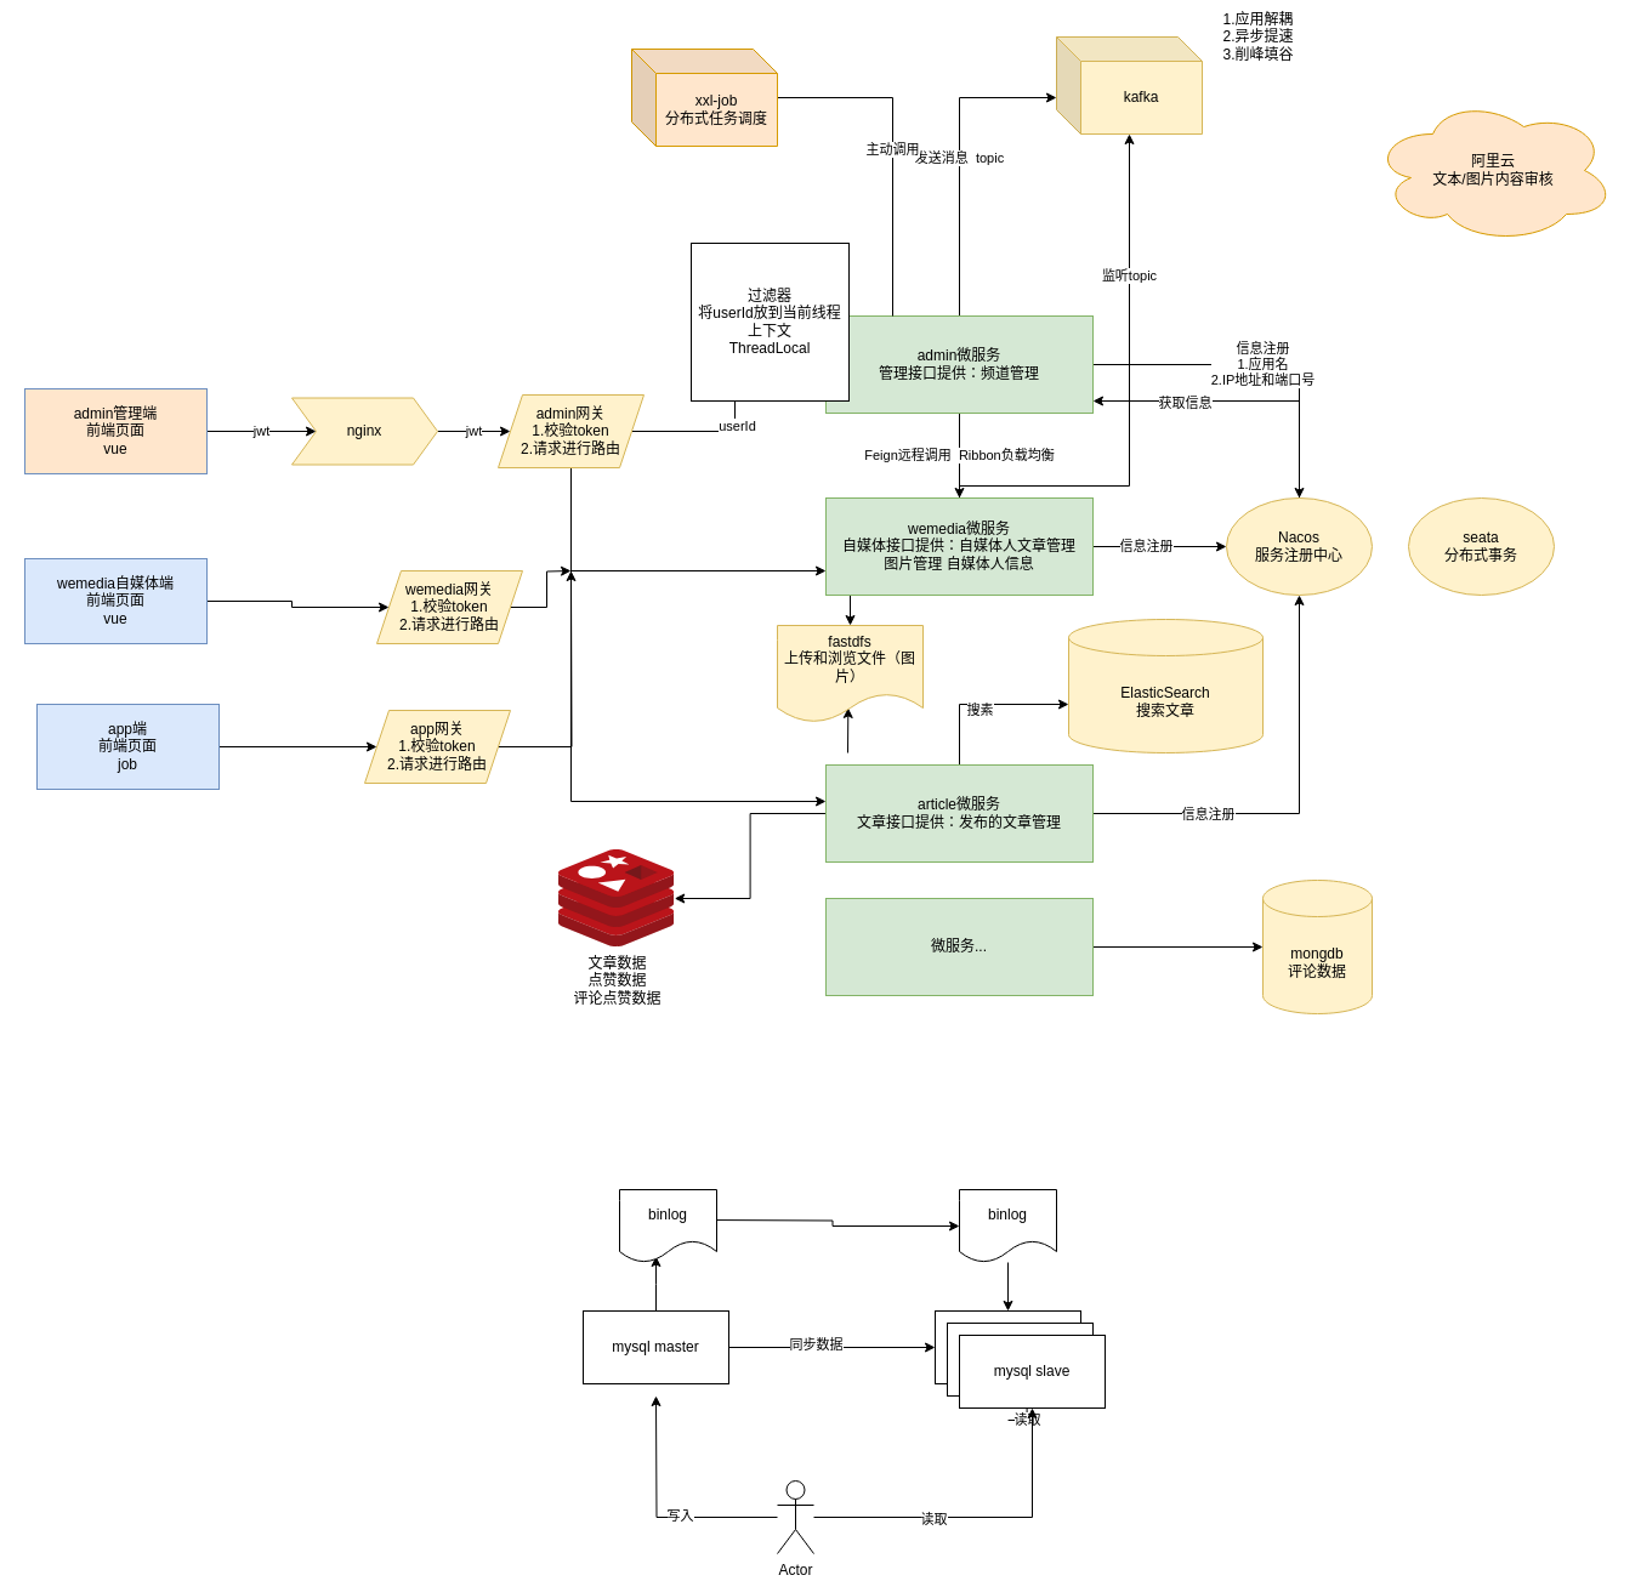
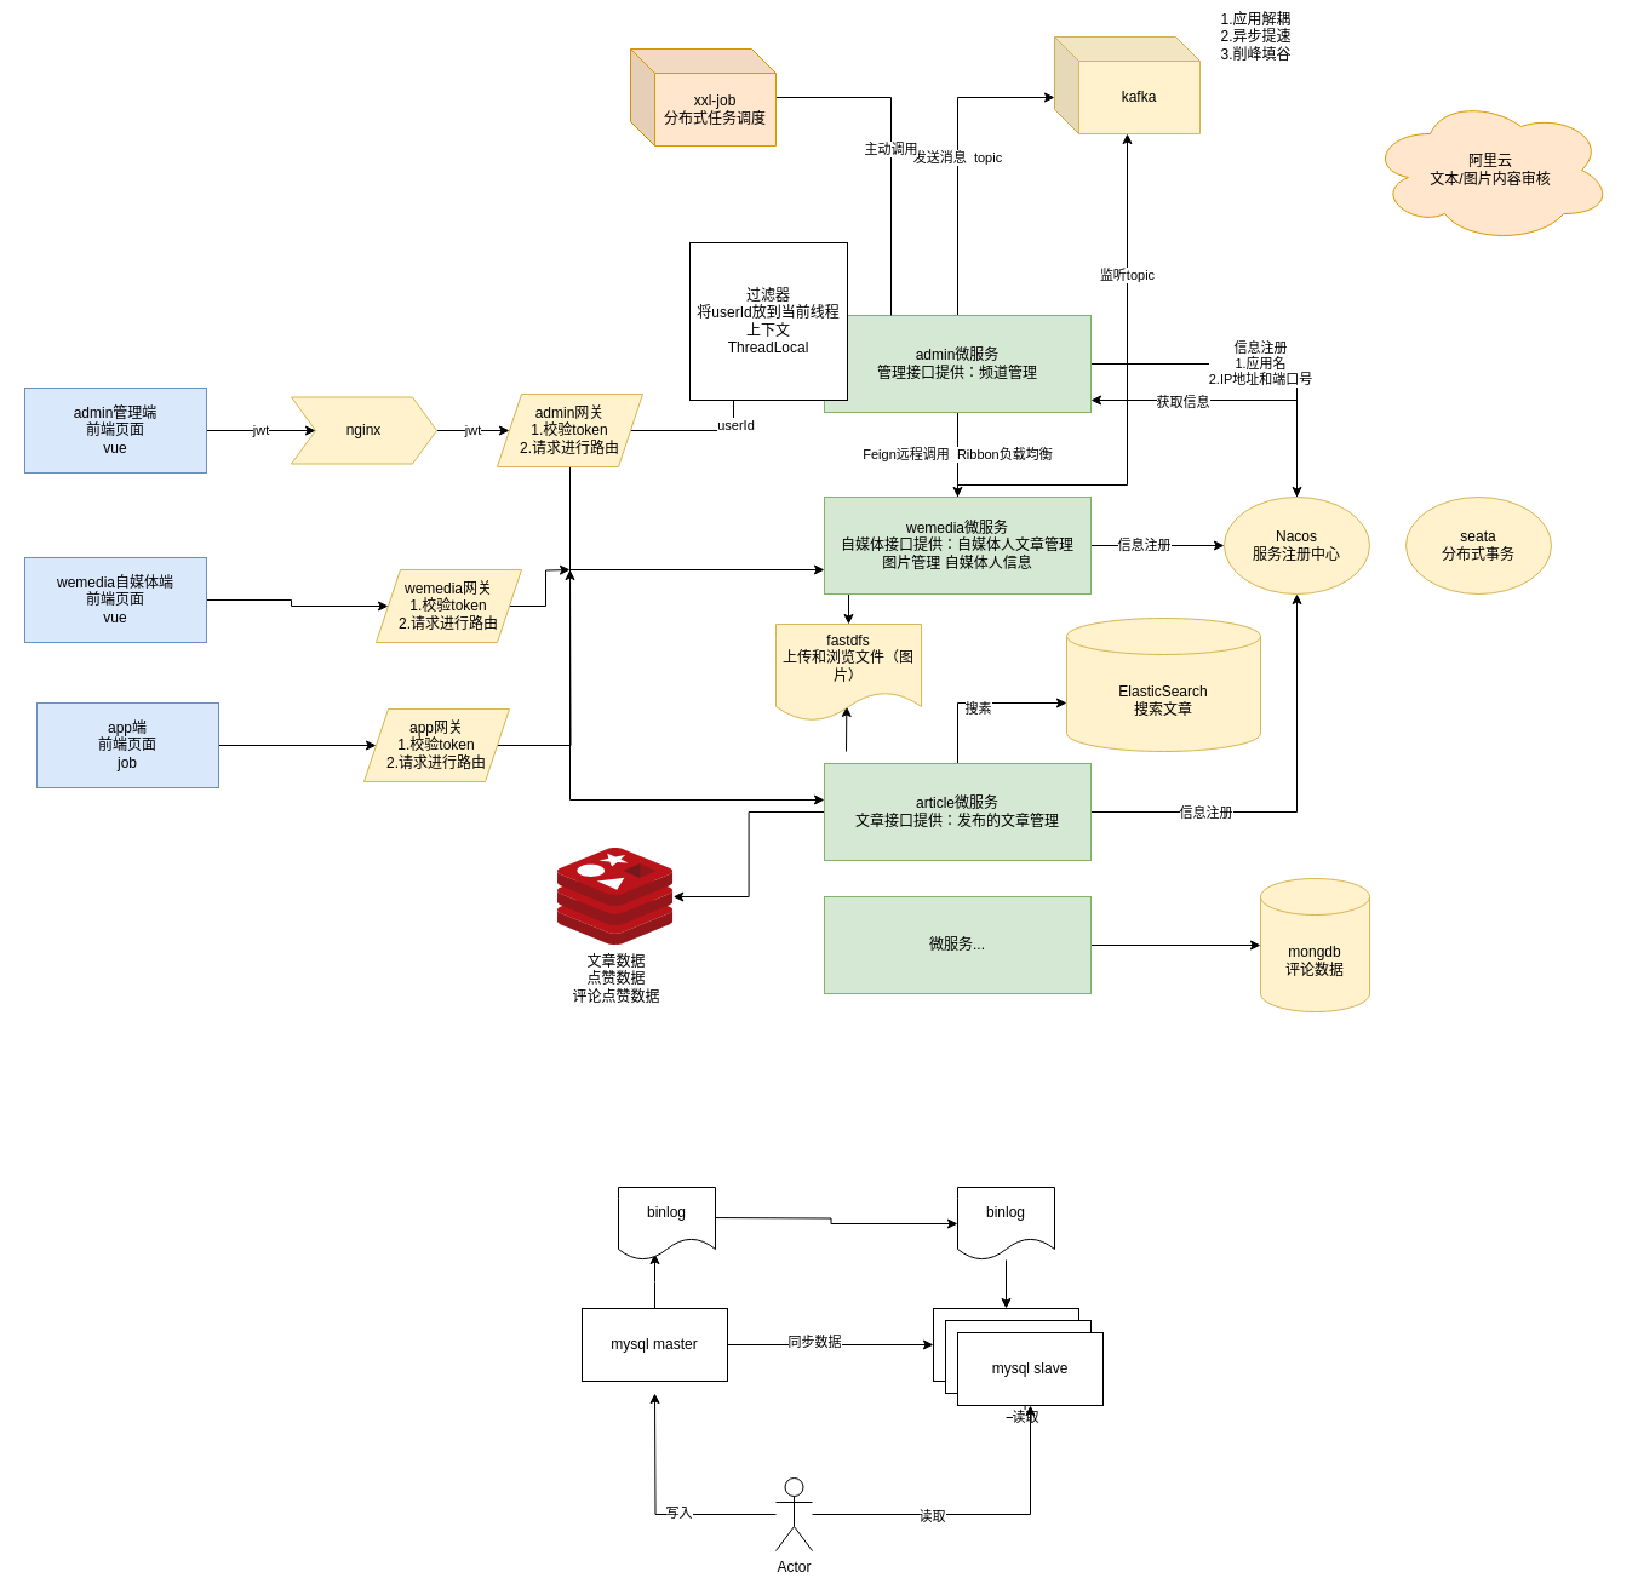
  <mxCell id="0" />
  <mxCell id="1" parent="0" />
  <mxCell id="2" value="Feign远程调用&amp;nbsp; Ribbon负载均衡" style="edgeStyle=orthogonalEdgeStyle;rounded=0;orthogonalLoop=1;jettySize=auto;html=1;entryX=0.5;entryY=0;entryDx=0;entryDy=0;" edge="1" parent="1" source="5" target="21"><mxGeometry relative="1" as="geometry" /></mxCell>
  <mxCell id="3" value="信息注册&lt;br&gt;1.应用名&lt;br&gt;2.IP地址和端口号" style="edgeStyle=orthogonalEdgeStyle;rounded=0;orthogonalLoop=1;jettySize=auto;html=1;" edge="1" parent="1" source="5" target="10"><mxGeometry relative="1" as="geometry" /></mxCell>
  <mxCell id="4" value="发送消息&amp;nbsp; topic" style="edgeStyle=orthogonalEdgeStyle;rounded=0;orthogonalLoop=1;jettySize=auto;html=1;" edge="1" parent="1" source="5" target="52"><mxGeometry relative="1" as="geometry"><Array as="points"><mxPoint x="790" y="80" /><mxPoint x="930" y="80" /></Array></mxGeometry></mxCell>
  <mxCell id="5" value="admin微服务&lt;br&gt;管理接口提供：频道管理" style="rounded=0;whiteSpace=wrap;html=1;fillColor=#d5e8d4;strokeColor=#82b366;" vertex="1" parent="1"><mxGeometry x="680" y="260" width="220" height="80" as="geometry" /></mxCell>
  <mxCell id="6" value="jwt" style="edgeStyle=orthogonalEdgeStyle;rounded=0;orthogonalLoop=1;jettySize=auto;html=1;entryX=0;entryY=0.5;entryDx=0;entryDy=0;" edge="1" parent="1" source="7" target="30"><mxGeometry relative="1" as="geometry" /></mxCell>
- <mxCell id="7" value="admin管理端&lt;br&gt;前端页面&lt;br&gt;vue" style="rounded=0;whiteSpace=wrap;html=1;fillColor=#ffe6cc;strokeColor=#6c8ebf;" vertex="1" parent="1"><mxGeometry x="20" y="320" width="150" height="70" as="geometry" /></mxCell>
+ <mxCell id="7" value="admin管理端&lt;br&gt;前端页面&lt;br&gt;vue" style="rounded=0;whiteSpace=wrap;html=1;fillColor=#dae8fc;strokeColor=#6c8ebf;" vertex="1" parent="1"><mxGeometry x="20" y="320" width="150" height="70" as="geometry" /></mxCell>
  <mxCell id="8" style="edgeStyle=orthogonalEdgeStyle;rounded=0;orthogonalLoop=1;jettySize=auto;html=1;" edge="1" parent="1" source="10" target="5"><mxGeometry relative="1" as="geometry"><Array as="points"><mxPoint x="1070" y="330" /></Array></mxGeometry></mxCell>
  <mxCell id="9" value="获取信息" style="edgeLabel;html=1;align=center;verticalAlign=middle;resizable=0;points=[];" vertex="1" connectable="0" parent="8"><mxGeometry x="0.4" y="1" relative="1" as="geometry"><mxPoint as="offset" /></mxGeometry></mxCell>
  <mxCell id="10" value="Nacos&lt;br&gt;服务注册中心" style="ellipse;whiteSpace=wrap;html=1;fillColor=#fff2cc;strokeColor=#d6b656;" vertex="1" parent="1"><mxGeometry x="1010" y="410" width="120" height="80" as="geometry" /></mxCell>
  <mxCell id="11" style="edgeStyle=orthogonalEdgeStyle;rounded=0;orthogonalLoop=1;jettySize=auto;html=1;" edge="1" parent="1" source="15" target="5"><mxGeometry relative="1" as="geometry" /></mxCell>
  <mxCell id="12" value="userId" style="edgeLabel;html=1;align=center;verticalAlign=middle;resizable=0;points=[];" vertex="1" connectable="0" parent="11"><mxGeometry x="-0.166" y="-1" relative="1" as="geometry"><mxPoint as="offset" /></mxGeometry></mxCell>
  <mxCell id="13" style="edgeStyle=orthogonalEdgeStyle;rounded=0;orthogonalLoop=1;jettySize=auto;html=1;" edge="1" parent="1" source="15" target="21"><mxGeometry relative="1" as="geometry"><Array as="points"><mxPoint x="470" y="470" /></Array></mxGeometry></mxCell>
  <mxCell id="14" style="edgeStyle=orthogonalEdgeStyle;rounded=0;orthogonalLoop=1;jettySize=auto;html=1;" edge="1" parent="1" source="15" target="28"><mxGeometry relative="1" as="geometry"><Array as="points"><mxPoint x="470" y="660" /></Array></mxGeometry></mxCell>
  <mxCell id="15" value="admin网关&lt;br&gt;1.校验token&lt;br&gt;2.请求进行路由" style="shape=parallelogram;perimeter=parallelogramPerimeter;whiteSpace=wrap;html=1;fixedSize=1;fillColor=#fff2cc;strokeColor=#d6b656;" vertex="1" parent="1"><mxGeometry x="410" y="325" width="120" height="60" as="geometry" /></mxCell>
  <mxCell id="16" style="edgeStyle=orthogonalEdgeStyle;rounded=0;orthogonalLoop=1;jettySize=auto;html=1;" edge="1" parent="1" source="21" target="10"><mxGeometry relative="1" as="geometry" /></mxCell>
  <mxCell id="17" value="信息注册" style="edgeLabel;html=1;align=center;verticalAlign=middle;resizable=0;points=[];" vertex="1" connectable="0" parent="16"><mxGeometry x="-0.218" y="1" relative="1" as="geometry"><mxPoint as="offset" /></mxGeometry></mxCell>
  <mxCell id="18" style="edgeStyle=orthogonalEdgeStyle;rounded=0;orthogonalLoop=1;jettySize=auto;html=1;entryX=0.5;entryY=0;entryDx=0;entryDy=0;exitX=0.179;exitY=0.994;exitDx=0;exitDy=0;exitPerimeter=0;" edge="1" parent="1" source="21" target="50"><mxGeometry relative="1" as="geometry" /></mxCell>
  <mxCell id="19" style="edgeStyle=orthogonalEdgeStyle;rounded=0;orthogonalLoop=1;jettySize=auto;html=1;" edge="1" parent="1" source="21" target="52"><mxGeometry relative="1" as="geometry"><Array as="points"><mxPoint x="790" y="400" /><mxPoint x="930" y="400" /></Array></mxGeometry></mxCell>
  <mxCell id="20" value="监听topic" style="edgeLabel;html=1;align=center;verticalAlign=middle;resizable=0;points=[];" vertex="1" connectable="0" parent="19"><mxGeometry x="0.473" y="1" relative="1" as="geometry"><mxPoint as="offset" /></mxGeometry></mxCell>
  <mxCell id="21" value="wemedia微服务&lt;br&gt;自媒体接口提供：自媒体人文章管理&lt;br&gt;图片管理 自媒体人信息" style="rounded=0;whiteSpace=wrap;html=1;fillColor=#d5e8d4;strokeColor=#82b366;" vertex="1" parent="1"><mxGeometry x="680" y="410" width="220" height="80" as="geometry" /></mxCell>
  <mxCell id="22" style="edgeStyle=orthogonalEdgeStyle;rounded=0;orthogonalLoop=1;jettySize=auto;html=1;entryX=0.5;entryY=1;entryDx=0;entryDy=0;" edge="1" parent="1" source="28" target="10"><mxGeometry relative="1" as="geometry" /></mxCell>
  <mxCell id="23" value="信息注册" style="edgeLabel;html=1;align=center;verticalAlign=middle;resizable=0;points=[];" vertex="1" connectable="0" parent="22"><mxGeometry x="-0.464" relative="1" as="geometry"><mxPoint as="offset" /></mxGeometry></mxCell>
  <mxCell id="24" style="edgeStyle=orthogonalEdgeStyle;rounded=0;orthogonalLoop=1;jettySize=auto;html=1;entryX=0.486;entryY=0.849;entryDx=0;entryDy=0;entryPerimeter=0;" edge="1" parent="1" target="50"><mxGeometry relative="1" as="geometry"><mxPoint x="698" y="620" as="sourcePoint" /></mxGeometry></mxCell>
  <mxCell id="25" style="edgeStyle=orthogonalEdgeStyle;rounded=0;orthogonalLoop=1;jettySize=auto;html=1;" edge="1" parent="1" source="28" target="67"><mxGeometry relative="1" as="geometry" /></mxCell>
  <mxCell id="26" style="edgeStyle=orthogonalEdgeStyle;rounded=0;orthogonalLoop=1;jettySize=auto;html=1;" edge="1" parent="1" source="28" target="69"><mxGeometry relative="1" as="geometry"><Array as="points"><mxPoint x="790" y="580" /></Array></mxGeometry></mxCell>
  <mxCell id="27" value="搜素" style="edgeLabel;html=1;align=center;verticalAlign=middle;resizable=0;points=[];" vertex="1" connectable="0" parent="26"><mxGeometry x="-0.343" y="-16" relative="1" as="geometry"><mxPoint as="offset" /></mxGeometry></mxCell>
  <mxCell id="28" value="article微服务&lt;br&gt;文章接口提供：发布的文章管理" style="rounded=0;whiteSpace=wrap;html=1;fillColor=#d5e8d4;strokeColor=#82b366;" vertex="1" parent="1"><mxGeometry x="680" y="630" width="220" height="80" as="geometry" /></mxCell>
  <mxCell id="29" value="jwt" style="edgeStyle=orthogonalEdgeStyle;rounded=0;orthogonalLoop=1;jettySize=auto;html=1;" edge="1" parent="1" source="30" target="15"><mxGeometry relative="1" as="geometry" /></mxCell>
  <mxCell id="30" value="nginx" style="shape=step;perimeter=stepPerimeter;whiteSpace=wrap;html=1;fixedSize=1;fillColor=#fff2cc;strokeColor=#d6b656;" vertex="1" parent="1"><mxGeometry x="240" y="327.5" width="120" height="55" as="geometry" /></mxCell>
  <mxCell id="31" style="edgeStyle=orthogonalEdgeStyle;rounded=0;orthogonalLoop=1;jettySize=auto;html=1;" edge="1" parent="1" source="34" target="35"><mxGeometry relative="1" as="geometry" /></mxCell>
  <mxCell id="32" value="同步数据" style="edgeLabel;html=1;align=center;verticalAlign=middle;resizable=0;points=[];" vertex="1" connectable="0" parent="31"><mxGeometry x="-0.169" y="3" relative="1" as="geometry"><mxPoint as="offset" /></mxGeometry></mxCell>
  <mxCell id="33" style="edgeStyle=orthogonalEdgeStyle;rounded=0;orthogonalLoop=1;jettySize=auto;html=1;" edge="1" parent="1" source="34"><mxGeometry relative="1" as="geometry"><mxPoint x="540" y="1035" as="targetPoint" /></mxGeometry></mxCell>
  <mxCell id="34" value="mysql master" style="rounded=0;whiteSpace=wrap;html=1;" vertex="1" parent="1"><mxGeometry x="480" y="1080" width="120" height="60" as="geometry" /></mxCell>
  <mxCell id="35" value="redis slave" style="rounded=0;whiteSpace=wrap;html=1;" vertex="1" parent="1"><mxGeometry x="770" y="1080" width="120" height="60" as="geometry" /></mxCell>
  <mxCell id="36" style="edgeStyle=orthogonalEdgeStyle;rounded=0;orthogonalLoop=1;jettySize=auto;html=1;" edge="1" parent="1" source="40"><mxGeometry relative="1" as="geometry"><mxPoint x="540" y="1150" as="targetPoint" /></mxGeometry></mxCell>
  <mxCell id="37" value="写入" style="edgeLabel;html=1;align=center;verticalAlign=middle;resizable=0;points=[];" vertex="1" connectable="0" parent="36"><mxGeometry x="-0.189" y="-2" relative="1" as="geometry"><mxPoint as="offset" /></mxGeometry></mxCell>
  <mxCell id="38" style="edgeStyle=orthogonalEdgeStyle;rounded=0;orthogonalLoop=1;jettySize=auto;html=1;entryX=0.63;entryY=1.011;entryDx=0;entryDy=0;entryPerimeter=0;" edge="1" parent="1" target="35"><mxGeometry relative="1" as="geometry"><mxPoint x="830.059" y="1170" as="sourcePoint" /></mxGeometry></mxCell>
  <mxCell id="39" value="读取" style="edgeLabel;html=1;align=center;verticalAlign=middle;resizable=0;points=[];" vertex="1" connectable="0" parent="38"><mxGeometry x="-0.269" y="-1" relative="1" as="geometry"><mxPoint x="-1" as="offset" /></mxGeometry></mxCell>
  <mxCell id="40" value="Actor" style="shape=umlActor;verticalLabelPosition=bottom;verticalAlign=top;html=1;outlineConnect=0;" vertex="1" parent="1"><mxGeometry x="640" y="1220" width="30" height="60" as="geometry" /></mxCell>
  <mxCell id="41" value="redis slave" style="rounded=0;whiteSpace=wrap;html=1;" vertex="1" parent="1"><mxGeometry x="780" y="1090" width="120" height="60" as="geometry" /></mxCell>
  <mxCell id="42" value="mysql slave" style="rounded=0;whiteSpace=wrap;html=1;" vertex="1" parent="1"><mxGeometry x="790" y="1100" width="120" height="60" as="geometry" /></mxCell>
  <mxCell id="43" style="edgeStyle=orthogonalEdgeStyle;rounded=0;orthogonalLoop=1;jettySize=auto;html=1;" edge="1" parent="1" source="40" target="42"><mxGeometry relative="1" as="geometry"><mxPoint x="670" y="1250.059" as="sourcePoint" /><mxPoint x="845.6" y="1230.66" as="targetPoint" /></mxGeometry></mxCell>
  <mxCell id="44" value="读取" style="edgeLabel;html=1;align=center;verticalAlign=middle;resizable=0;points=[];" vertex="1" connectable="0" parent="43"><mxGeometry x="-0.269" y="-1" relative="1" as="geometry"><mxPoint x="-1" as="offset" /></mxGeometry></mxCell>
  <mxCell id="45" style="edgeStyle=orthogonalEdgeStyle;rounded=0;orthogonalLoop=1;jettySize=auto;html=1;" edge="1" parent="1" target="48"><mxGeometry relative="1" as="geometry"><mxPoint x="580" y="1005" as="sourcePoint" /></mxGeometry></mxCell>
  <mxCell id="46" value="binlog" style="shape=document;whiteSpace=wrap;html=1;boundedLbl=1;" vertex="1" parent="1"><mxGeometry x="510" y="980" width="80" height="60" as="geometry" /></mxCell>
  <mxCell id="47" style="edgeStyle=orthogonalEdgeStyle;rounded=0;orthogonalLoop=1;jettySize=auto;html=1;" edge="1" parent="1" source="48" target="35"><mxGeometry relative="1" as="geometry" /></mxCell>
  <mxCell id="48" value="binlog" style="shape=document;whiteSpace=wrap;html=1;boundedLbl=1;" vertex="1" parent="1"><mxGeometry x="790" y="980" width="80" height="60" as="geometry" /></mxCell>
  <mxCell id="49" value="seata&lt;br&gt;分布式事务" style="ellipse;whiteSpace=wrap;html=1;fillColor=#fff2cc;strokeColor=#d6b656;" vertex="1" parent="1"><mxGeometry x="1160" y="410" width="120" height="80" as="geometry" /></mxCell>
  <mxCell id="50" value="fastdfs&lt;br&gt;上传和浏览文件（图片）" style="shape=document;whiteSpace=wrap;html=1;boundedLbl=1;fillColor=#fff2cc;strokeColor=#d6b656;" vertex="1" parent="1"><mxGeometry x="640" y="515" width="120" height="80" as="geometry" /></mxCell>
  <mxCell id="51" value="过滤器&lt;br&gt;将userId放到当前线程上下文&lt;br&gt;ThreadLocal" style="whiteSpace=wrap;html=1;aspect=fixed;" vertex="1" parent="1"><mxGeometry x="569" y="200" width="130" height="130" as="geometry" /></mxCell>
  <mxCell id="52" value="kafka" style="shape=cube;whiteSpace=wrap;html=1;boundedLbl=1;backgroundOutline=1;darkOpacity=0.05;darkOpacity2=0.1;fillColor=#fff2cc;strokeColor=#d6b656;" vertex="1" parent="1"><mxGeometry x="870" y="30" width="120" height="80" as="geometry" /></mxCell>
  <mxCell id="53" value="1.应用解耦&lt;br&gt;2.异步提速&lt;br&gt;3.削峰填谷" style="text;html=1;strokeColor=none;fillColor=none;align=center;verticalAlign=middle;whiteSpace=wrap;rounded=0;" vertex="1" parent="1"><mxGeometry x="960" y="20" width="153" height="20" as="geometry" /></mxCell>
  <mxCell id="54" value="阿里云&lt;br&gt;文本/图片内容审核" style="ellipse;shape=cloud;whiteSpace=wrap;html=1;fillColor=#ffe6cc;strokeColor=#d79b00;" vertex="1" parent="1"><mxGeometry x="1130" width="200" height="120" as="geometry" y="80" /></mxCell>
  <mxCell id="55" value="主动调用" style="edgeStyle=orthogonalEdgeStyle;rounded=0;orthogonalLoop=1;jettySize=auto;html=1;entryX=0.25;entryY=0;entryDx=0;entryDy=0;endArrow=none;" edge="1" parent="1" source="56" target="5"><mxGeometry relative="1" as="geometry" /></mxCell>
  <mxCell id="56" value="xxl-job&lt;br&gt;分布式任务调度" style="shape=cube;whiteSpace=wrap;html=1;boundedLbl=1;backgroundOutline=1;darkOpacity=0.05;darkOpacity2=0.1;fillColor=#ffe6cc;strokeColor=#d79b00;" vertex="1" parent="1"><mxGeometry x="520" y="40" width="120" height="80" as="geometry" /></mxCell>
  <mxCell id="57" style="edgeStyle=orthogonalEdgeStyle;rounded=0;orthogonalLoop=1;jettySize=auto;html=1;" edge="1" parent="1" source="58" target="62"><mxGeometry relative="1" as="geometry" /></mxCell>
  <mxCell id="58" value="wemedia自媒体端&lt;br&gt;前端页面&lt;br&gt;vue" style="rounded=0;whiteSpace=wrap;html=1;fillColor=#dae8fc;strokeColor=#6c8ebf;" vertex="1" parent="1"><mxGeometry x="20" y="460" width="150" height="70" as="geometry" /></mxCell>
  <mxCell id="59" style="edgeStyle=orthogonalEdgeStyle;rounded=0;orthogonalLoop=1;jettySize=auto;html=1;" edge="1" parent="1" source="60" target="64"><mxGeometry relative="1" as="geometry" /></mxCell>
  <mxCell id="60" value="app端&lt;br&gt;前端页面&lt;br&gt;job" style="rounded=0;whiteSpace=wrap;html=1;fillColor=#dae8fc;strokeColor=#6c8ebf;" vertex="1" parent="1"><mxGeometry x="30" y="580" width="150" height="70" as="geometry" /></mxCell>
  <mxCell id="61" style="edgeStyle=orthogonalEdgeStyle;rounded=0;orthogonalLoop=1;jettySize=auto;html=1;" edge="1" parent="1" source="62"><mxGeometry relative="1" as="geometry"><mxPoint x="470" y="470" as="targetPoint" /></mxGeometry></mxCell>
  <mxCell id="62" value="wemedia网关&lt;br&gt;1.校验token&lt;br&gt;2.请求进行路由" style="shape=parallelogram;perimeter=parallelogramPerimeter;whiteSpace=wrap;html=1;fixedSize=1;fillColor=#fff2cc;strokeColor=#d6b656;" vertex="1" parent="1"><mxGeometry x="310" y="470" width="120" height="60" as="geometry" /></mxCell>
  <mxCell id="63" style="edgeStyle=orthogonalEdgeStyle;rounded=0;orthogonalLoop=1;jettySize=auto;html=1;" edge="1" parent="1" source="64"><mxGeometry relative="1" as="geometry"><mxPoint x="470" y="470" as="targetPoint" /></mxGeometry></mxCell>
  <mxCell id="64" value="app网关&lt;br&gt;1.校验token&lt;br&gt;2.请求进行路由" style="shape=parallelogram;perimeter=parallelogramPerimeter;whiteSpace=wrap;html=1;fixedSize=1;fillColor=#fff2cc;strokeColor=#d6b656;" vertex="1" parent="1"><mxGeometry x="300" y="585" width="120" height="60" as="geometry" /></mxCell>
  <mxCell id="65" style="edgeStyle=orthogonalEdgeStyle;rounded=0;orthogonalLoop=1;jettySize=auto;html=1;entryX=0;entryY=0.5;entryDx=0;entryDy=0;entryPerimeter=0;" edge="1" parent="1" source="66" target="68"><mxGeometry relative="1" as="geometry" /></mxCell>
  <mxCell id="66" value="微服务..." style="rounded=0;whiteSpace=wrap;html=1;fillColor=#d5e8d4;strokeColor=#82b366;" vertex="1" parent="1"><mxGeometry x="680" y="740" width="220" height="80" as="geometry" /></mxCell>
  <mxCell id="67" value="文章数据&lt;br&gt;点赞数据&lt;br&gt;评论点赞数据" style="aspect=fixed;html=1;points=[];align=center;image;fontSize=12;image=img/lib/mscae/Cache_Redis_Product.svg;" vertex="1" parent="1"><mxGeometry x="460" y="700" width="95.24" height="80" as="geometry" /></mxCell>
  <mxCell id="68" value="mongdb&lt;br&gt;评论数据" style="shape=cylinder3;whiteSpace=wrap;html=1;boundedLbl=1;backgroundOutline=1;size=15;fillColor=#fff2cc;strokeColor=#d6b656;" vertex="1" parent="1"><mxGeometry x="1040" y="725" width="90" height="110" as="geometry" /></mxCell>
  <mxCell id="69" value="ElasticSearch&lt;br&gt;搜索文章" style="shape=cylinder3;whiteSpace=wrap;html=1;boundedLbl=1;backgroundOutline=1;size=15;fillColor=#fff2cc;strokeColor=#d6b656;" vertex="1" parent="1"><mxGeometry x="880" y="510" width="160" height="110" as="geometry" /></mxCell>
